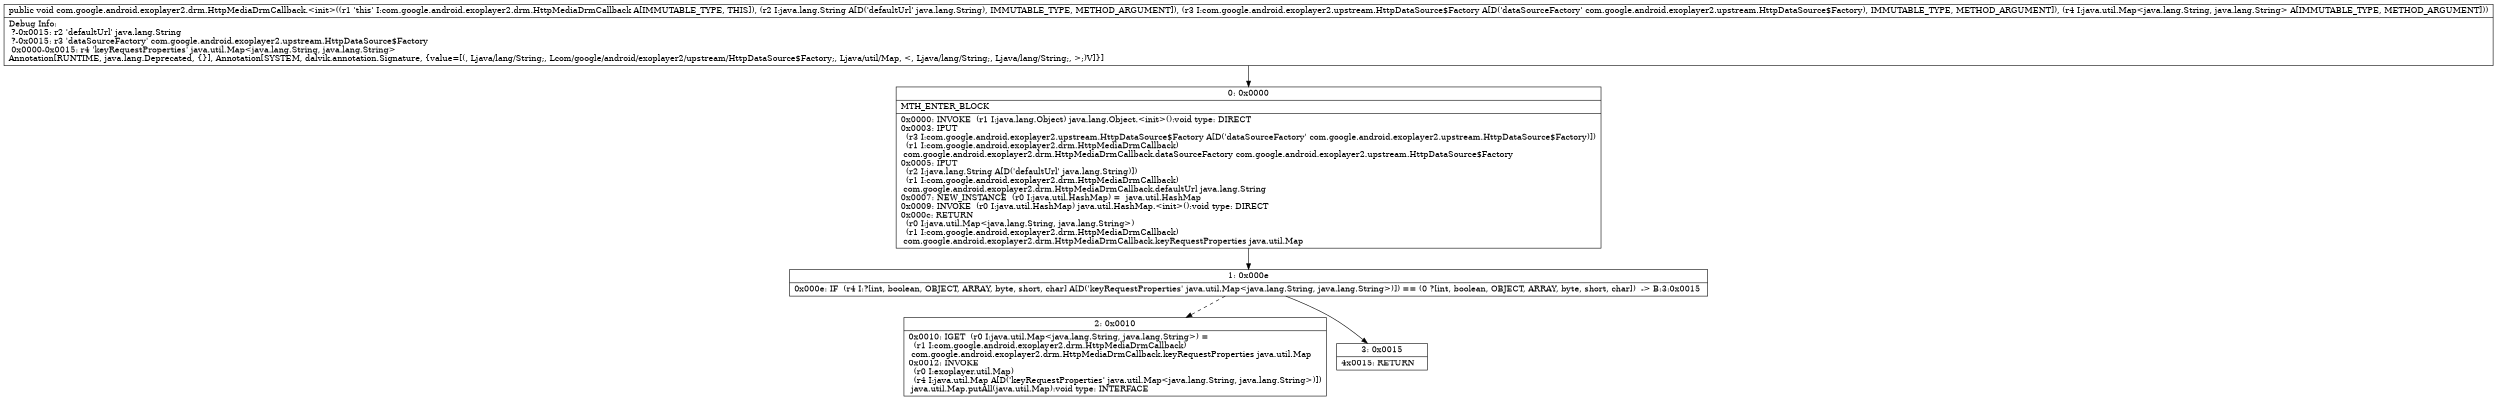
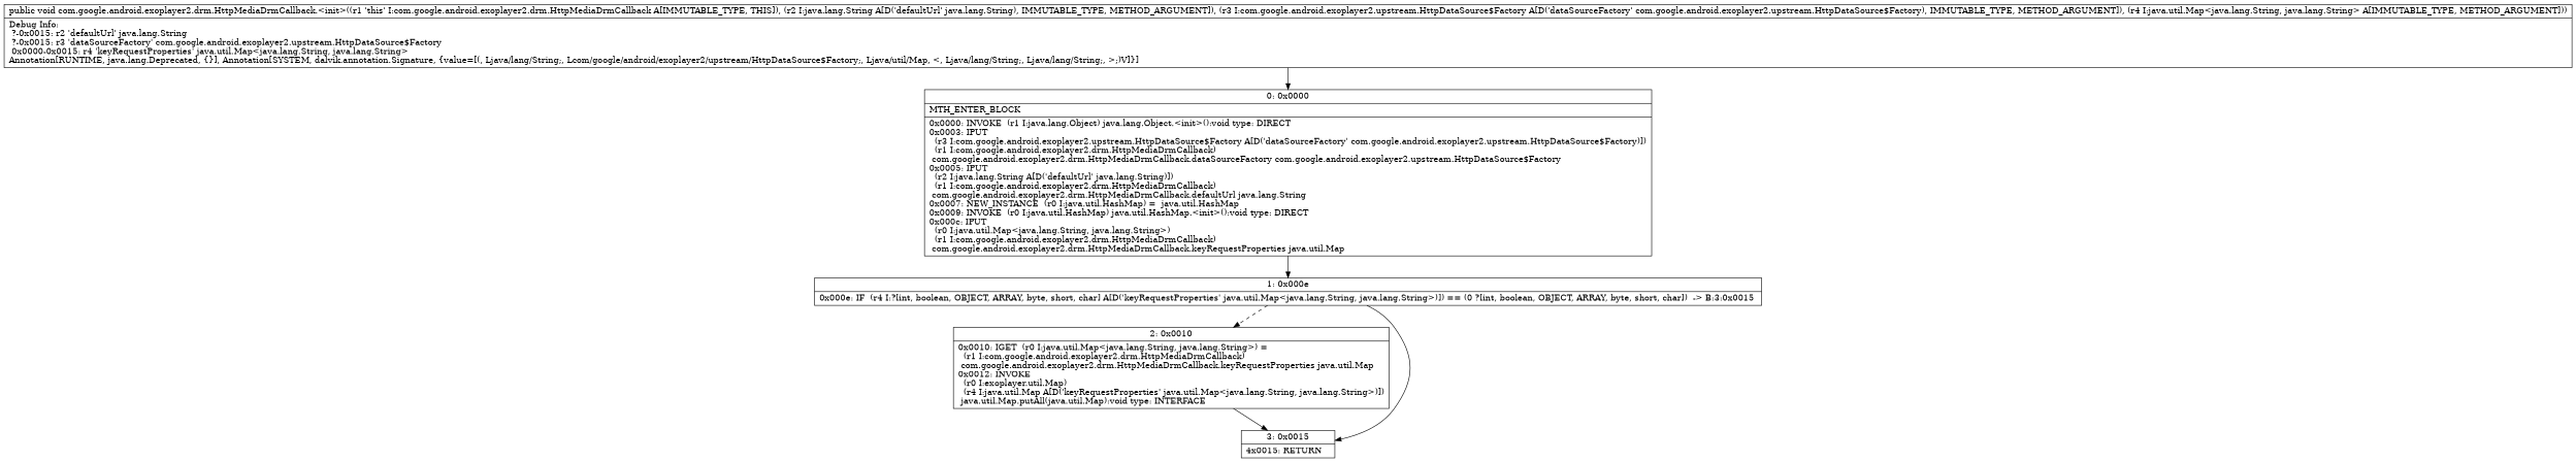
  digraph {
    node [shape=record]
-   n1 [label="{0\:\ 0x0000|MTH_ENTER_BLOCK\l|0x0000: INVOKE  (r1 I:java.lang.Object) java.lang.Object.\<init\>():void type: DIRECT \l0x0003: IPUT  \l  (r3 I:com.google.android.exoplayer2.upstream.HttpDataSource$Factory A[D('dataSourceFactory' com.google.android.exoplayer2.upstream.HttpDataSource$Factory)])\l  (r1 I:com.google.android.exoplayer2.drm.HttpMediaDrmCallback)\l com.google.android.exoplayer2.drm.HttpMediaDrmCallback.dataSourceFactory com.google.android.exoplayer2.upstream.HttpDataSource$Factory \l0x0005: IPUT  \l  (r2 I:java.lang.String A[D('defaultUrl' java.lang.String)])\l  (r1 I:com.google.android.exoplayer2.drm.HttpMediaDrmCallback)\l com.google.android.exoplayer2.drm.HttpMediaDrmCallback.defaultUrl java.lang.String \l0x0007: NEW_INSTANCE  (r0 I:java.util.HashMap) =  java.util.HashMap \l0x0009: INVOKE  (r0 I:java.util.HashMap) java.util.HashMap.\<init\>():void type: DIRECT \l0x000c: RETURN  \l  (r0 I:java.util.Map\<java.lang.String, java.lang.String\>)\l  (r1 I:com.google.android.exoplayer2.drm.HttpMediaDrmCallback)\l com.google.android.exoplayer2.drm.HttpMediaDrmCallback.keyRequestProperties java.util.Map \l}"]
+   n1 [label="{0\:\ 0x0000|MTH_ENTER_BLOCK\l|0x0000: INVOKE  (r1 I:java.lang.Object) java.lang.Object.\<init\>():void type: DIRECT \l0x0003: IPUT  \l  (r3 I:com.google.android.exoplayer2.upstream.HttpDataSource$Factory A[D('dataSourceFactory' com.google.android.exoplayer2.upstream.HttpDataSource$Factory)])\l  (r1 I:com.google.android.exoplayer2.drm.HttpMediaDrmCallback)\l com.google.android.exoplayer2.drm.HttpMediaDrmCallback.dataSourceFactory com.google.android.exoplayer2.upstream.HttpDataSource$Factory \l0x0005: IPUT  \l  (r2 I:java.lang.String A[D('defaultUrl' java.lang.String)])\l  (r1 I:com.google.android.exoplayer2.drm.HttpMediaDrmCallback)\l com.google.android.exoplayer2.drm.HttpMediaDrmCallback.defaultUrl java.lang.String \l0x0007: NEW_INSTANCE  (r0 I:java.util.HashMap) =  java.util.HashMap \l0x0009: INVOKE  (r0 I:java.util.HashMap) java.util.HashMap.\<init\>():void type: DIRECT \l0x000c: IPUT  \l  (r0 I:java.util.Map\<java.lang.String, java.lang.String\>)\l  (r1 I:com.google.android.exoplayer2.drm.HttpMediaDrmCallback)\l com.google.android.exoplayer2.drm.HttpMediaDrmCallback.keyRequestProperties java.util.Map \l}"]
    n2 [label="{1\:\ 0x000e|0x000e: IF  (r4 I:?[int, boolean, OBJECT, ARRAY, byte, short, char] A[D('keyRequestProperties' java.util.Map\<java.lang.String, java.lang.String\>)]) == (0 ?[int, boolean, OBJECT, ARRAY, byte, short, char])  \-\> B:3:0x0015 \l}"]
    n3 [label="{2\:\ 0x0010|0x0010: IGET  (r0 I:java.util.Map\<java.lang.String, java.lang.String\>) = \l  (r1 I:com.google.android.exoplayer2.drm.HttpMediaDrmCallback)\l com.google.android.exoplayer2.drm.HttpMediaDrmCallback.keyRequestProperties java.util.Map \l0x0012: INVOKE  \l  (r0 I:exoplayer.util.Map)\l  (r4 I:java.util.Map A[D('keyRequestProperties' java.util.Map\<java.lang.String, java.lang.String\>)])\l java.util.Map.putAll(java.util.Map):void type: INTERFACE \l}"]
    n4 [label="{3\:\ 0x0015|4x0015: RETURN   \l}"]
    n5 [label="{public void com.google.android.exoplayer2.drm.HttpMediaDrmCallback.\<init\>((r1 'this' I:com.google.android.exoplayer2.drm.HttpMediaDrmCallback A[IMMUTABLE_TYPE, THIS]), (r2 I:java.lang.String A[D('defaultUrl' java.lang.String), IMMUTABLE_TYPE, METHOD_ARGUMENT]), (r3 I:com.google.android.exoplayer2.upstream.HttpDataSource$Factory A[D('dataSourceFactory' com.google.android.exoplayer2.upstream.HttpDataSource$Factory), IMMUTABLE_TYPE, METHOD_ARGUMENT]), (r4 I:java.util.Map\<java.lang.String, java.lang.String\> A[IMMUTABLE_TYPE, METHOD_ARGUMENT]))  | Debug Info:\l  ?\-0x0015: r2 'defaultUrl' java.lang.String\l  ?\-0x0015: r3 'dataSourceFactory' com.google.android.exoplayer2.upstream.HttpDataSource$Factory\l  0x0000\-0x0015: r4 'keyRequestProperties' java.util.Map\<java.lang.String, java.lang.String\>\lAnnotation[RUNTIME, java.lang.Deprecated, \{\}], Annotation[SYSTEM, dalvik.annotation.Signature, \{value=[(, Ljava\/lang\/String;, Lcom\/google\/android\/exoplayer2\/upstream\/HttpDataSource$Factory;, Ljava\/util\/Map, \<, Ljava\/lang\/String;, Ljava\/lang\/String;, \>;)V]\}]\l}"]
    n1 -> n2
    n2 -> n3 [style=dashed]
    n2 -> n4
+   n3 -> n4
    n5 -> n1
  }
